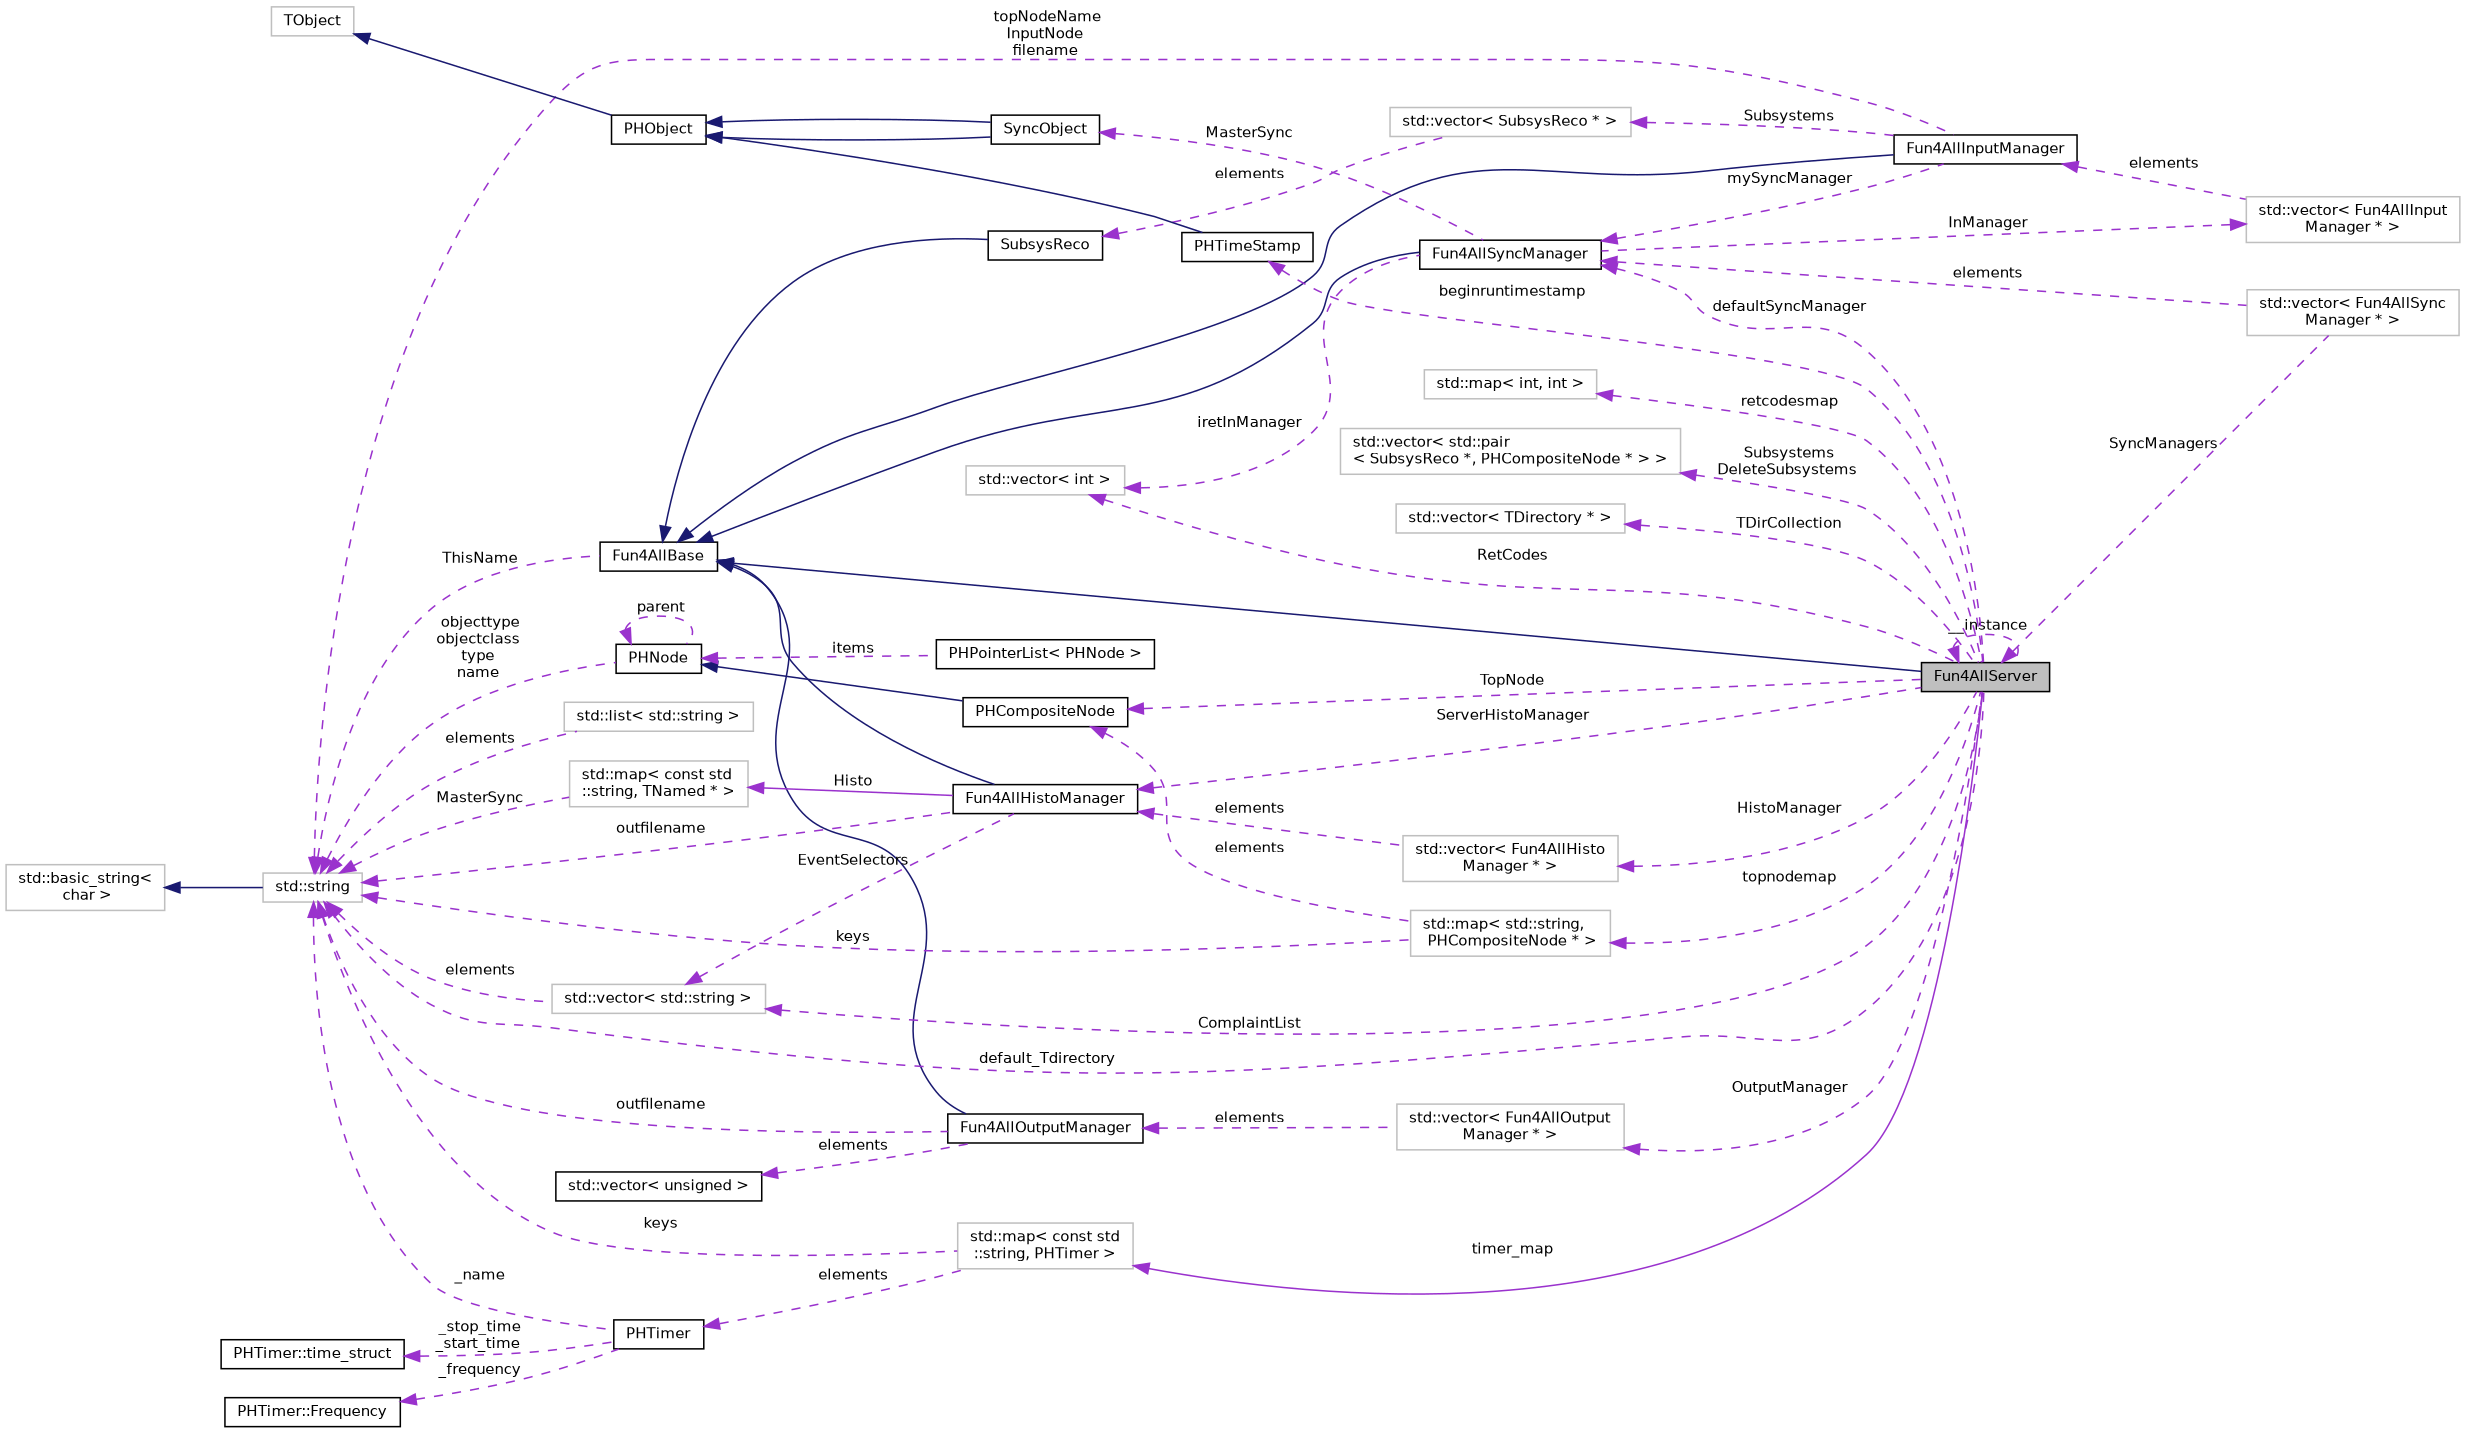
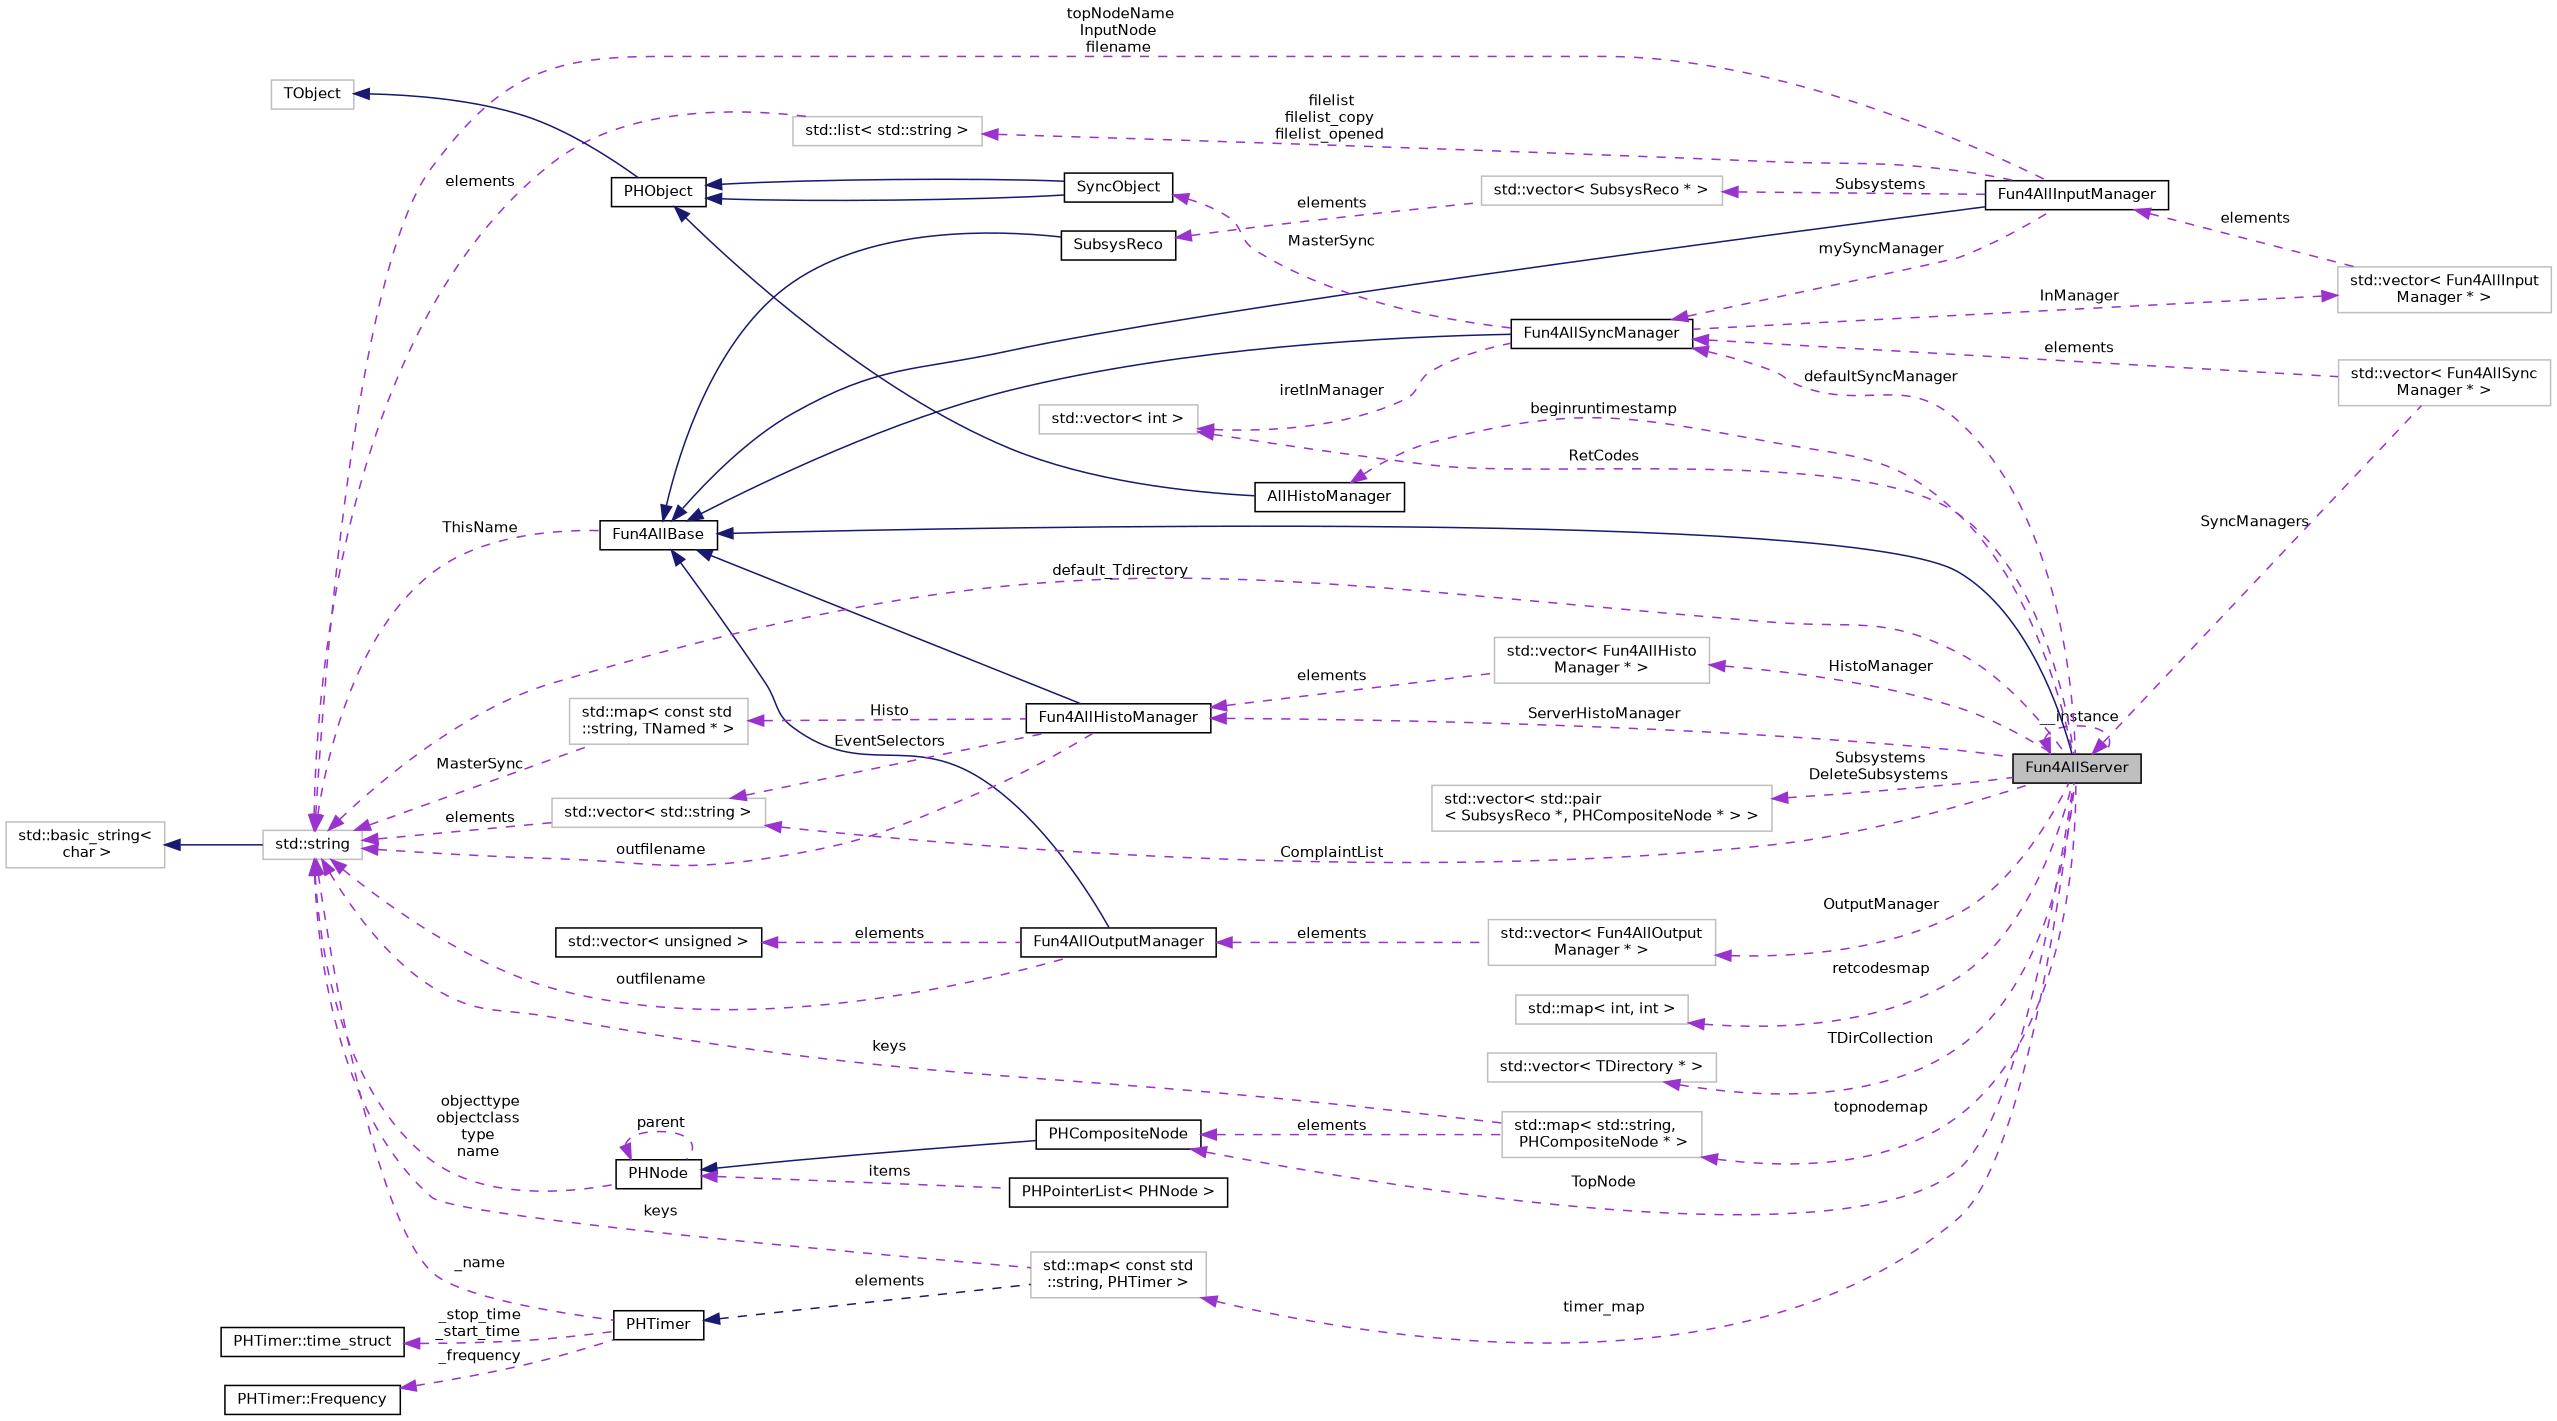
  digraph {
    fontname="DejaVu Sans"
    rankdir=LR
    node [color=black fontname="DejaVu Sans" fontsize=10 shape=record]
    edge [color=darkorchid3 dir=back fontname="DejaVu Sans" fontsize=10 labelfontname=FreeSans labelfontsize=10 style=dashed]
    n1 [fillcolor=grey75 fontcolor=black height=0.2 label=Fun4AllServer style=filled width=0.4]
    n2 [color=grey75 height=0.2 label="std::vector\< Fun4AllSync\lManager * \>" width=0.4]
    n3 [height=0.2 label=Fun4AllBase width=0.4]
    n4 [height=0.2 label=Fun4AllSyncManager width=0.4]
    n5 [height=0.2 label=Fun4AllInputManager width=0.4]
    n6 [height=0.2 label=SubsysReco width=0.4]
    n7 [height=0.2 label=Fun4AllOutputManager width=0.4]
    n8 [height=0.2 label=Fun4AllHistoManager width=0.4]
    n9 [color=grey75 height=0.2 label="std::vector\< Fun4AllInput\lManager * \>" width=0.4]
    n10 [color=grey75 height=0.2 label="std::vector\< SubsysReco * \>" width=0.4]
    n11 [color=grey75 height=0.2 label="std::vector\< Fun4AllOutput\lManager * \>" width=0.4]
    n12 [color=grey75 height=0.2 label="std::vector\< Fun4AllHisto\lManager * \>" width=0.4]
    n13 [color=grey75 height=0.2 label="std::string" width=0.4]
    n14 [color=grey75 height=0.2 label="std::map\< std::string,\l PHCompositeNode * \>" width=0.4]
    n15 [height=0.2 label=PHNode width=0.4]
    n16 [color=grey75 height=0.2 label="std::list\< std::string \>" width=0.4]
    n17 [color=grey75 height=0.2 label="std::map\< const std\l::string, PHTimer \>" width=0.4]
    n18 [height=0.2 label=PHTimer width=0.4]
    n19 [color=grey75 height=0.2 label="std::vector\< std::string \>" width=0.4]
    n20 [color=grey75 height=0.2 label="std::map\< const std\l::string, TNamed * \>" width=0.4]
    n21 [height=0.2 label=PHCompositeNode width=0.4]
    n22 [height=0.2 label="PHPointerList\< PHNode \>" width=0.4]
    n23 [color=grey75 height=0.2 label="std::basic_string\<\l char \>" width=0.4]
    n24 [height=0.2 label=SyncObject width=0.4]
    n25 [height=0.2 label=PHObject width=0.4]
-   n26 [height=0.2 label=PHTimeStamp width=0.4]
+   n26 [height=0.2 label=AllHistoManager width=0.4]
    n27 [color=grey75 height=0.2 label=TObject width=0.4]
    n28 [color=grey75 height=0.2 label="std::vector\< int \>" width=0.4]
    n29 [color=grey75 height=0.2 label="std::map\< int, int \>" width=0.4]
    n30 [height=0.2 label="PHTimer::time_struct" width=0.4]
    n31 [height=0.2 label="PHTimer::Frequency" width=0.4]
    n32 [height=0.2 label="std::vector\< unsigned \>" width=0.4]
    n33 [color=grey75 height=0.2 label="std::vector\< std::pair\l\< SubsysReco *, PHCompositeNode * \> \>" width=0.4]
    n34 [color=grey75 height=0.2 label="std::vector\< TDirectory * \>" width=0.4]
    n1 -> n1 [label=" __instance"]
    n1 -> n2 [label=" SyncManagers"]
    n3 -> n1 [color=midnightblue style=solid]
    n3 -> n4 [color=midnightblue style=solid]
    n3 -> n5 [color=midnightblue style=solid]
    n3 -> n6 [color=midnightblue style=solid]
    n3 -> n7 [color=midnightblue style=solid]
    n3 -> n8 [color=midnightblue style=solid]
    n4 -> n1 [label=" defaultSyncManager"]
    n4 -> n2 [label=" elements"]
    n4 -> n5 [label=" mySyncManager"]
    n5 -> n9 [label=" elements"]
    n6 -> n10 [label=" elements"]
    n7 -> n11 [label=" elements"]
    n8 -> n1 [label=" ServerHistoManager"]
    n8 -> n12 [label=" elements"]
    n9 -> n4 [label=" InManager"]
    n10 -> n5 [label=" Subsystems"]
    n11 -> n1 [label=" OutputManager"]
    n12 -> n1 [label=" HistoManager"]
    n13 -> n1 [label=" default_Tdirectory"]
    n13 -> n3 [label=" ThisName"]
    n13 -> n5 [label=" topNodeName\nInputNode\nfilename"]
    n13 -> n7 [label=" outfilename"]
    n13 -> n8 [label=" outfilename"]
    n13 -> n14 [label=" keys"]
    n13 -> n15 [label=" objecttype\nobjectclass\ntype\nname"]
    n13 -> n16 [label=" elements"]
    n13 -> n17 [label=" keys"]
    n13 -> n18 [label=" _name"]
    n13 -> n19 [label=" elements"]
    n13 -> n20 [label=" MasterSync"]
    n14 -> n1 [label=" topnodemap"]
    n15 -> n15 [label=" parent"]
    n15 -> n21 [color=midnightblue style=solid]
    n15 -> n22 [label=" items"]
-   n17 -> n1 [label=" timer_map" style=solid]
-   n18 -> n17 [label=" elements"]
+   n16 -> n5 [label=" filelist\nfilelist_copy\nfilelist_opened"]
+   n17 -> n1 [label=" timer_map"]
+   n18 -> n17 [color=midnightblue label=" elements"]
    n19 -> n1 [label=" ComplaintList"]
    n19 -> n8 [label=" EventSelectors"]
-   n20 -> n8 [label=" Histo" style=solid]
+   n20 -> n8 [label=" Histo"]
    n21 -> n1 [label=" TopNode"]
    n21 -> n14 [label=" elements"]
    n23 -> n13 [color=midnightblue style=solid]
    n24 -> n4 [label=" MasterSync"]
    n25 -> n24 [color=midnightblue style=solid]
    n25 -> n24 [color=midnightblue style=solid]
    n25 -> n26 [color=midnightblue style=solid]
    n26 -> n1 [label=" beginruntimestamp"]
    n27 -> n25 [color=midnightblue style=solid]
    n28 -> n1 [label=" RetCodes"]
    n28 -> n4 [label=" iretInManager"]
    n29 -> n1 [label=" retcodesmap"]
    n30 -> n18 [label=" _stop_time\n_start_time"]
    n31 -> n18 [label=" _frequency"]
    n32 -> n7 [label=" elements"]
    n33 -> n1 [label=" Subsystems\nDeleteSubsystems"]
    n34 -> n1 [label=" TDirCollection"]
  }
